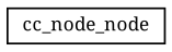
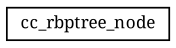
  digraph {
    rankdir=LR
    fontname="Noto Serif"
-   n1 [color=black fillcolor=white fontname="Noto Serif" fontsize=10 height=0.2 label=cc_node_node shape=record style=filled width=0.4]
+   n1 [color=black fillcolor=white fontname="Noto Serif" fontsize=10 height=0.2 label=cc_rbptree_node shape=record style=filled width=0.4]
  }
